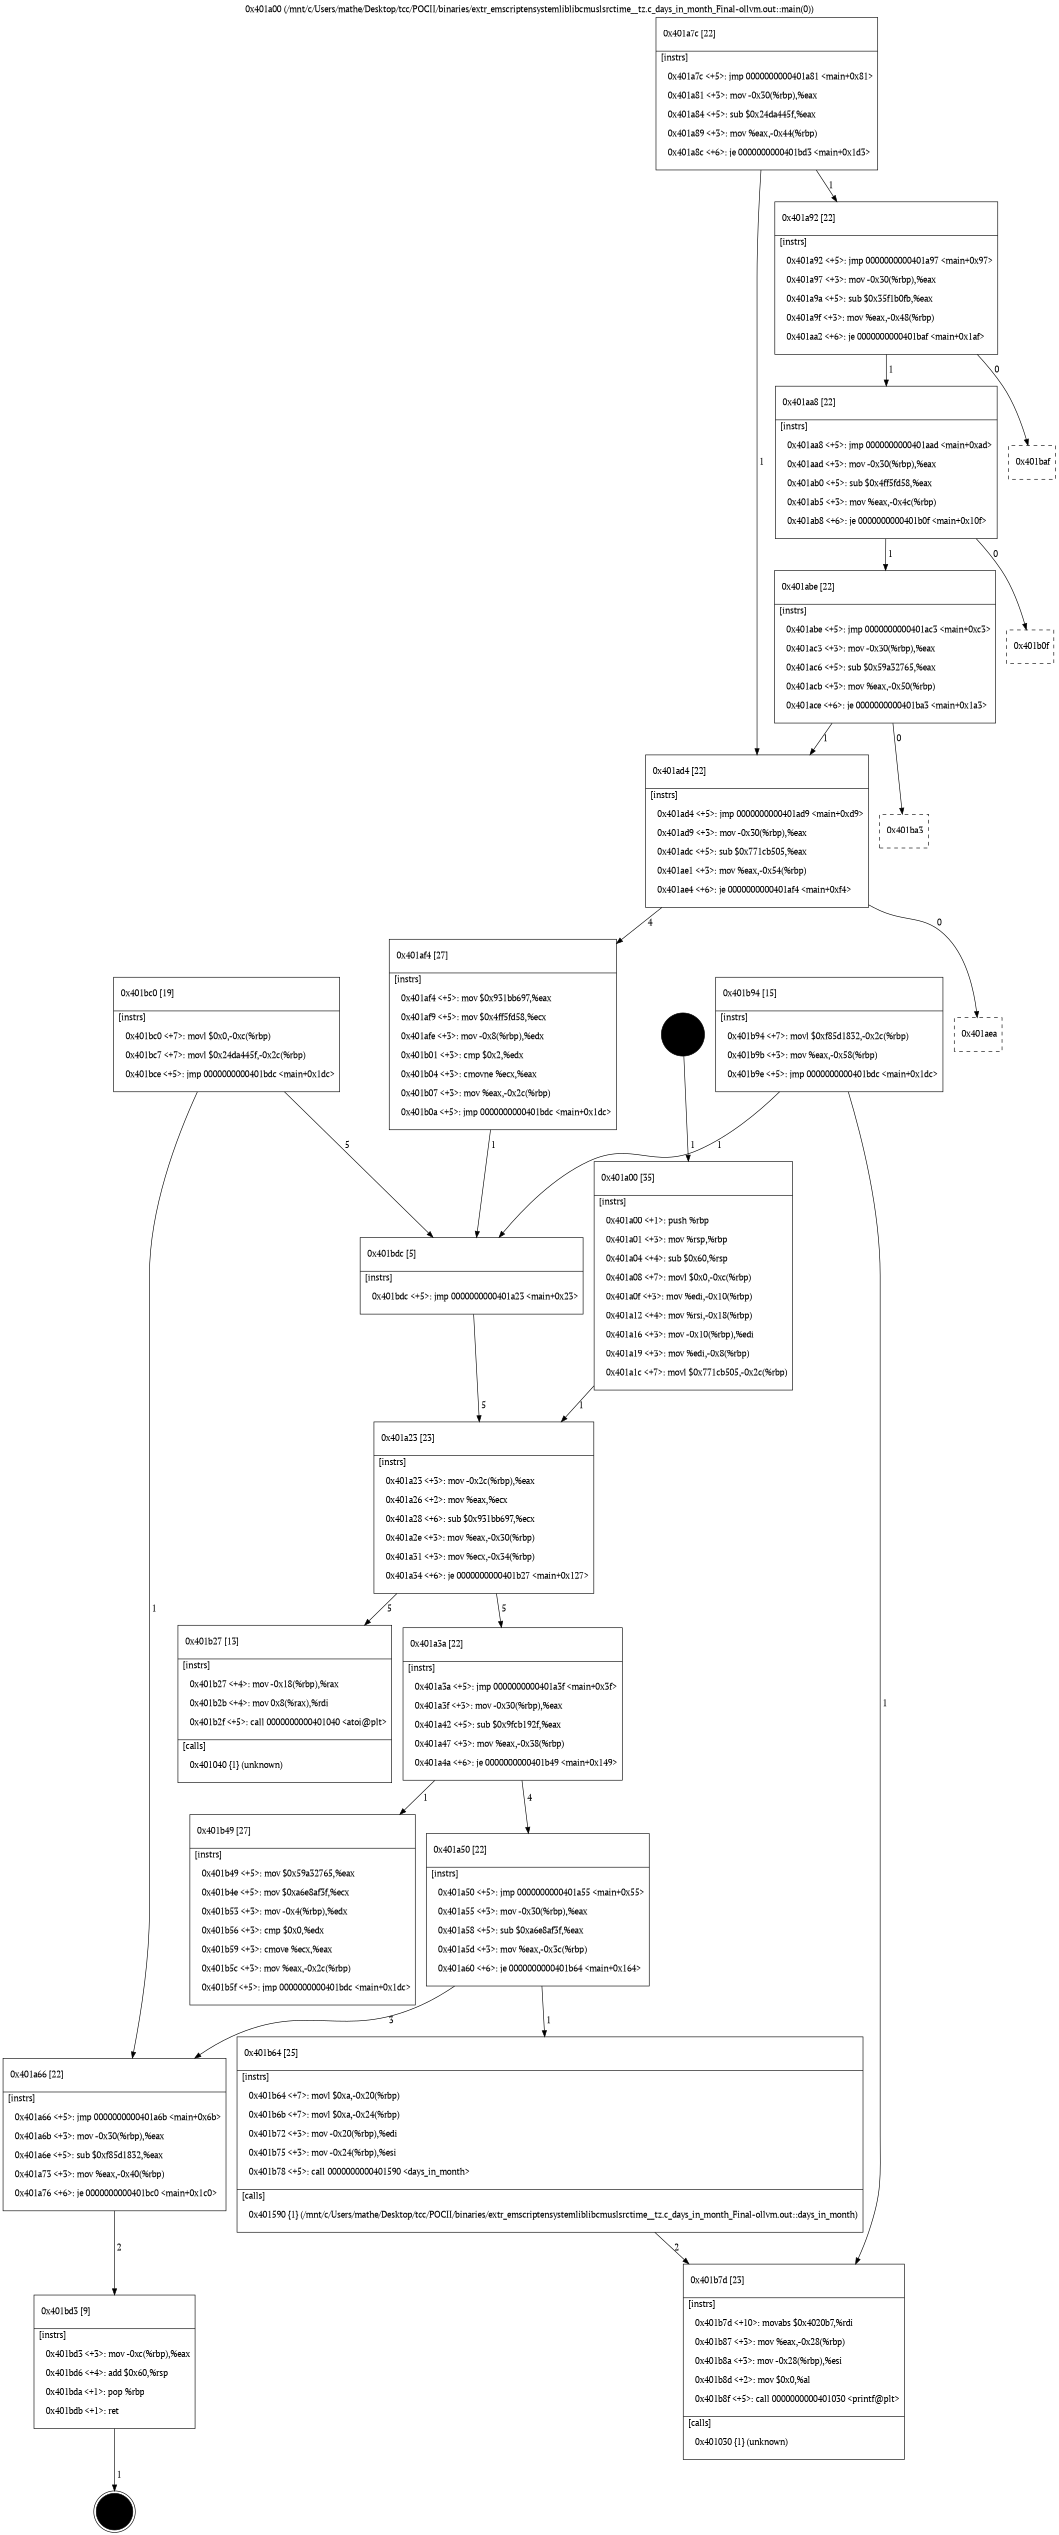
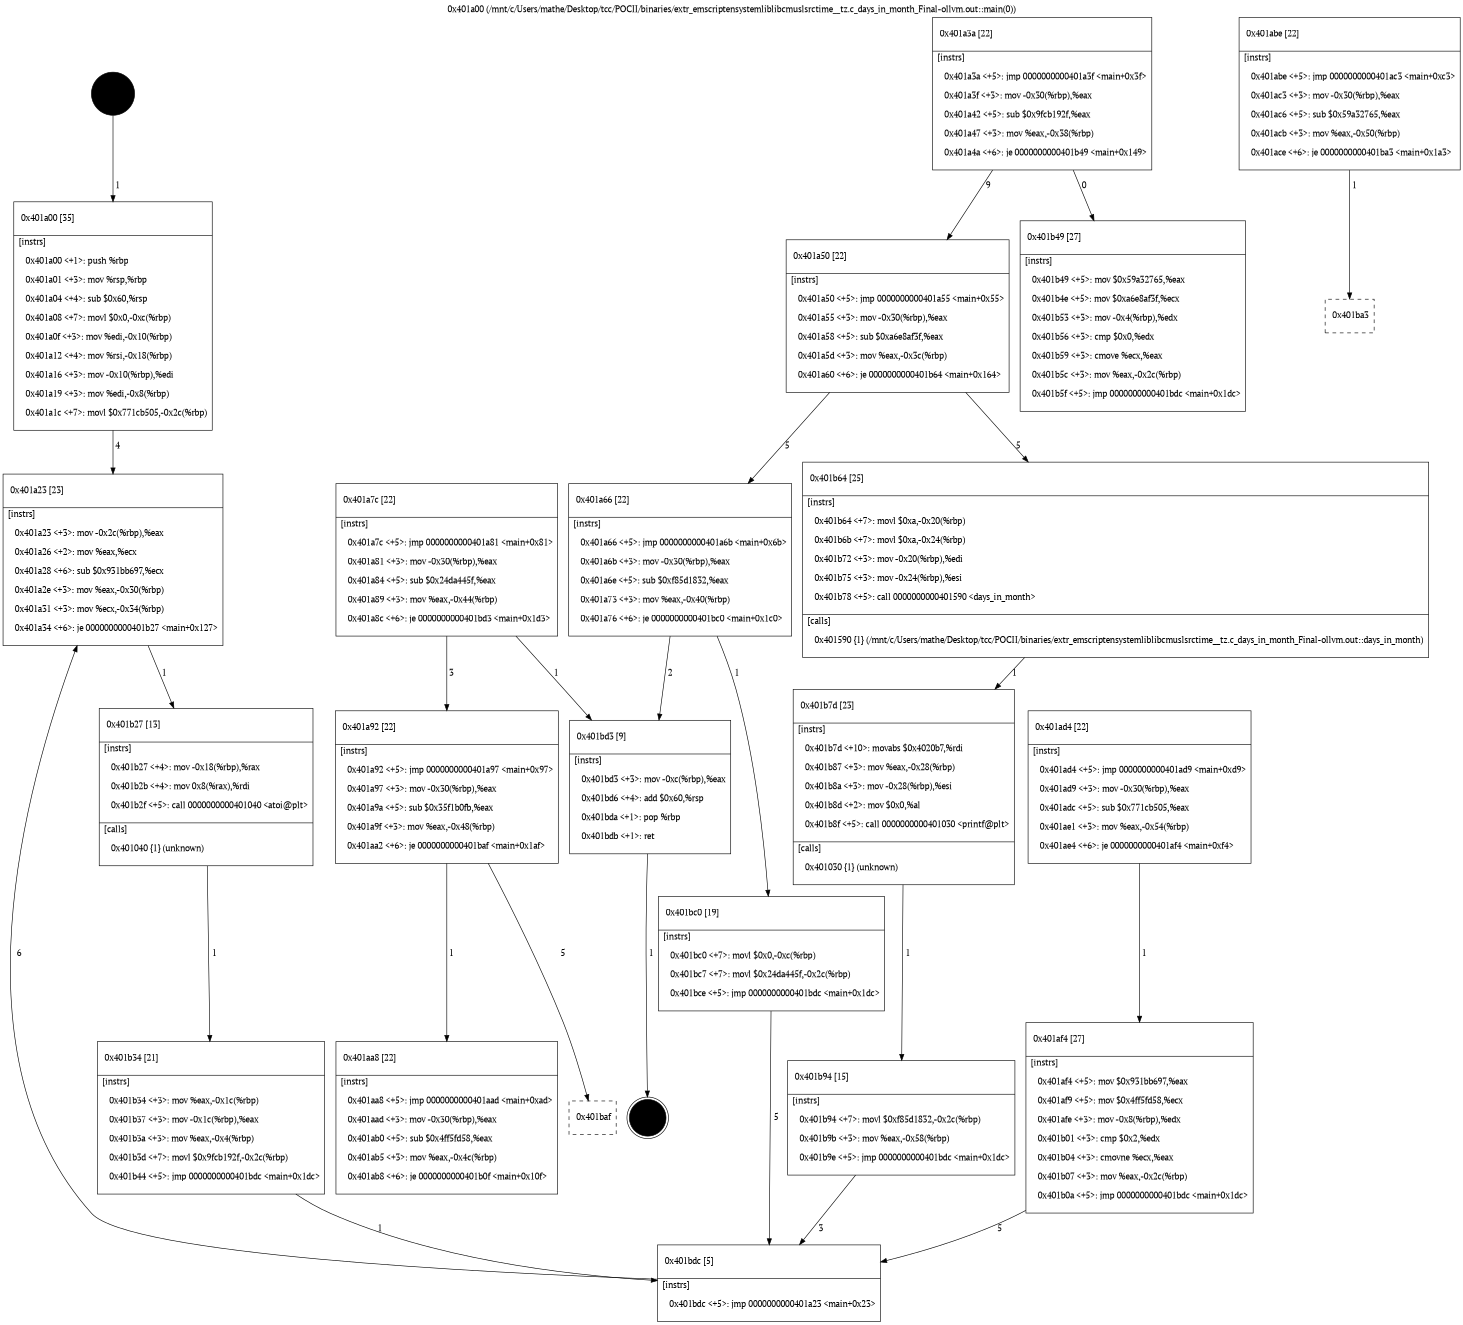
  digraph {
    fontname="PT Serif"
    label="0x401a00 (/mnt/c/Users/mathe/Desktop/tcc/POCII/binaries/extr_emscriptensystemliblibcmuslsrctime__tz.c_days_in_month_Final-ollvm.out::main(0))"
    labelloc=t
    node [fontname="PT Serif" shape=record]
    edge [fontname="PT Serif"]
    Entry [fillcolor=black height=0.3 shape=circle style=filled width=0.3]
    n2 [label="{\n     0x401a00 [35]\l\n     | [instrs]\l\n     &nbsp;&nbsp;0x401a00 \<+1\>: push %rbp\l\n     &nbsp;&nbsp;0x401a01 \<+3\>: mov %rsp,%rbp\l\n     &nbsp;&nbsp;0x401a04 \<+4\>: sub $0x60,%rsp\l\n     &nbsp;&nbsp;0x401a08 \<+7\>: movl $0x0,-0xc(%rbp)\l\n     &nbsp;&nbsp;0x401a0f \<+3\>: mov %edi,-0x10(%rbp)\l\n     &nbsp;&nbsp;0x401a12 \<+4\>: mov %rsi,-0x18(%rbp)\l\n     &nbsp;&nbsp;0x401a16 \<+3\>: mov -0x10(%rbp),%edi\l\n     &nbsp;&nbsp;0x401a19 \<+3\>: mov %edi,-0x8(%rbp)\l\n     &nbsp;&nbsp;0x401a1c \<+7\>: movl $0x771cb505,-0x2c(%rbp)\l\n  }"]
    n3 [label="{\n     0x401a23 [23]\l\n     | [instrs]\l\n     &nbsp;&nbsp;0x401a23 \<+3\>: mov -0x2c(%rbp),%eax\l\n     &nbsp;&nbsp;0x401a26 \<+2\>: mov %eax,%ecx\l\n     &nbsp;&nbsp;0x401a28 \<+6\>: sub $0x931bb697,%ecx\l\n     &nbsp;&nbsp;0x401a2e \<+3\>: mov %eax,-0x30(%rbp)\l\n     &nbsp;&nbsp;0x401a31 \<+3\>: mov %ecx,-0x34(%rbp)\l\n     &nbsp;&nbsp;0x401a34 \<+6\>: je 0000000000401b27 \<main+0x127\>\l\n  }"]
    n4 [label="{\n     0x401b27 [13]\l\n     | [instrs]\l\n     &nbsp;&nbsp;0x401b27 \<+4\>: mov -0x18(%rbp),%rax\l\n     &nbsp;&nbsp;0x401b2b \<+4\>: mov 0x8(%rax),%rdi\l\n     &nbsp;&nbsp;0x401b2f \<+5\>: call 0000000000401040 \<atoi@plt\>\l\n     | [calls]\l\n     &nbsp;&nbsp;0x401040 \{1\} (unknown)\l\n  }"]
    n5 [label="{\n     0x401a3a [22]\l\n     | [instrs]\l\n     &nbsp;&nbsp;0x401a3a \<+5\>: jmp 0000000000401a3f \<main+0x3f\>\l\n     &nbsp;&nbsp;0x401a3f \<+3\>: mov -0x30(%rbp),%eax\l\n     &nbsp;&nbsp;0x401a42 \<+5\>: sub $0x9fcb192f,%eax\l\n     &nbsp;&nbsp;0x401a47 \<+3\>: mov %eax,-0x38(%rbp)\l\n     &nbsp;&nbsp;0x401a4a \<+6\>: je 0000000000401b49 \<main+0x149\>\l\n  }"]
+   n6 [label="{\n     0x401b34 [21]\l\n     | [instrs]\l\n     &nbsp;&nbsp;0x401b34 \<+3\>: mov %eax,-0x1c(%rbp)\l\n     &nbsp;&nbsp;0x401b37 \<+3\>: mov -0x1c(%rbp),%eax\l\n     &nbsp;&nbsp;0x401b3a \<+3\>: mov %eax,-0x4(%rbp)\l\n     &nbsp;&nbsp;0x401b3d \<+7\>: movl $0x9fcb192f,-0x2c(%rbp)\l\n     &nbsp;&nbsp;0x401b44 \<+5\>: jmp 0000000000401bdc \<main+0x1dc\>\l\n  }"]
    n7 [label="{\n     0x401b49 [27]\l\n     | [instrs]\l\n     &nbsp;&nbsp;0x401b49 \<+5\>: mov $0x59a32765,%eax\l\n     &nbsp;&nbsp;0x401b4e \<+5\>: mov $0xa6e8af3f,%ecx\l\n     &nbsp;&nbsp;0x401b53 \<+3\>: mov -0x4(%rbp),%edx\l\n     &nbsp;&nbsp;0x401b56 \<+3\>: cmp $0x0,%edx\l\n     &nbsp;&nbsp;0x401b59 \<+3\>: cmove %ecx,%eax\l\n     &nbsp;&nbsp;0x401b5c \<+3\>: mov %eax,-0x2c(%rbp)\l\n     &nbsp;&nbsp;0x401b5f \<+5\>: jmp 0000000000401bdc \<main+0x1dc\>\l\n  }"]
    n8 [label="{\n     0x401a50 [22]\l\n     | [instrs]\l\n     &nbsp;&nbsp;0x401a50 \<+5\>: jmp 0000000000401a55 \<main+0x55\>\l\n     &nbsp;&nbsp;0x401a55 \<+3\>: mov -0x30(%rbp),%eax\l\n     &nbsp;&nbsp;0x401a58 \<+5\>: sub $0xa6e8af3f,%eax\l\n     &nbsp;&nbsp;0x401a5d \<+3\>: mov %eax,-0x3c(%rbp)\l\n     &nbsp;&nbsp;0x401a60 \<+6\>: je 0000000000401b64 \<main+0x164\>\l\n  }"]
    n9 [label="{\n     0x401bdc [5]\l\n     | [instrs]\l\n     &nbsp;&nbsp;0x401bdc \<+5\>: jmp 0000000000401a23 \<main+0x23\>\l\n  }"]
    n10 [label="{\n     0x401b64 [25]\l\n     | [instrs]\l\n     &nbsp;&nbsp;0x401b64 \<+7\>: movl $0xa,-0x20(%rbp)\l\n     &nbsp;&nbsp;0x401b6b \<+7\>: movl $0xa,-0x24(%rbp)\l\n     &nbsp;&nbsp;0x401b72 \<+3\>: mov -0x20(%rbp),%edi\l\n     &nbsp;&nbsp;0x401b75 \<+3\>: mov -0x24(%rbp),%esi\l\n     &nbsp;&nbsp;0x401b78 \<+5\>: call 0000000000401590 \<days_in_month\>\l\n     | [calls]\l\n     &nbsp;&nbsp;0x401590 \{1\} (/mnt/c/Users/mathe/Desktop/tcc/POCII/binaries/extr_emscriptensystemliblibcmuslsrctime__tz.c_days_in_month_Final-ollvm.out::days_in_month)\l\n  }"]
    n11 [label="{\n     0x401a66 [22]\l\n     | [instrs]\l\n     &nbsp;&nbsp;0x401a66 \<+5\>: jmp 0000000000401a6b \<main+0x6b\>\l\n     &nbsp;&nbsp;0x401a6b \<+3\>: mov -0x30(%rbp),%eax\l\n     &nbsp;&nbsp;0x401a6e \<+5\>: sub $0xf85d1832,%eax\l\n     &nbsp;&nbsp;0x401a73 \<+3\>: mov %eax,-0x40(%rbp)\l\n     &nbsp;&nbsp;0x401a76 \<+6\>: je 0000000000401bc0 \<main+0x1c0\>\l\n  }"]
    Exit [fillcolor=black height=0.3 peripheries=2 shape=circle style=filled width=0.3]
    n13 [label="{\n     0x401b7d [23]\l\n     | [instrs]\l\n     &nbsp;&nbsp;0x401b7d \<+10\>: movabs $0x4020b7,%rdi\l\n     &nbsp;&nbsp;0x401b87 \<+3\>: mov %eax,-0x28(%rbp)\l\n     &nbsp;&nbsp;0x401b8a \<+3\>: mov -0x28(%rbp),%esi\l\n     &nbsp;&nbsp;0x401b8d \<+2\>: mov $0x0,%al\l\n     &nbsp;&nbsp;0x401b8f \<+5\>: call 0000000000401030 \<printf@plt\>\l\n     | [calls]\l\n     &nbsp;&nbsp;0x401030 \{1\} (unknown)\l\n  }"]
    n14 [label="{\n     0x401bc0 [19]\l\n     | [instrs]\l\n     &nbsp;&nbsp;0x401bc0 \<+7\>: movl $0x0,-0xc(%rbp)\l\n     &nbsp;&nbsp;0x401bc7 \<+7\>: movl $0x24da445f,-0x2c(%rbp)\l\n     &nbsp;&nbsp;0x401bce \<+5\>: jmp 0000000000401bdc \<main+0x1dc\>\l\n  }"]
    n15 [label="{\n     0x401bd3 [9]\l\n     | [instrs]\l\n     &nbsp;&nbsp;0x401bd3 \<+3\>: mov -0xc(%rbp),%eax\l\n     &nbsp;&nbsp;0x401bd6 \<+4\>: add $0x60,%rsp\l\n     &nbsp;&nbsp;0x401bda \<+1\>: pop %rbp\l\n     &nbsp;&nbsp;0x401bdb \<+1\>: ret\l\n  }"]
    n16 [label="{\n     0x401b94 [15]\l\n     | [instrs]\l\n     &nbsp;&nbsp;0x401b94 \<+7\>: movl $0xf85d1832,-0x2c(%rbp)\l\n     &nbsp;&nbsp;0x401b9b \<+3\>: mov %eax,-0x58(%rbp)\l\n     &nbsp;&nbsp;0x401b9e \<+5\>: jmp 0000000000401bdc \<main+0x1dc\>\l\n  }"]
    n17 [label="{\n     0x401a7c [22]\l\n     | [instrs]\l\n     &nbsp;&nbsp;0x401a7c \<+5\>: jmp 0000000000401a81 \<main+0x81\>\l\n     &nbsp;&nbsp;0x401a81 \<+3\>: mov -0x30(%rbp),%eax\l\n     &nbsp;&nbsp;0x401a84 \<+5\>: sub $0x24da445f,%eax\l\n     &nbsp;&nbsp;0x401a89 \<+3\>: mov %eax,-0x44(%rbp)\l\n     &nbsp;&nbsp;0x401a8c \<+6\>: je 0000000000401bd3 \<main+0x1d3\>\l\n  }"]
    n18 [label="{\n     0x401a92 [22]\l\n     | [instrs]\l\n     &nbsp;&nbsp;0x401a92 \<+5\>: jmp 0000000000401a97 \<main+0x97\>\l\n     &nbsp;&nbsp;0x401a97 \<+3\>: mov -0x30(%rbp),%eax\l\n     &nbsp;&nbsp;0x401a9a \<+5\>: sub $0x35f1b0fb,%eax\l\n     &nbsp;&nbsp;0x401a9f \<+3\>: mov %eax,-0x48(%rbp)\l\n     &nbsp;&nbsp;0x401aa2 \<+6\>: je 0000000000401baf \<main+0x1af\>\l\n  }"]
    n19 [label="{\n     0x401baf\l\n  }" style=dashed]
    n20 [label="{\n     0x401aa8 [22]\l\n     | [instrs]\l\n     &nbsp;&nbsp;0x401aa8 \<+5\>: jmp 0000000000401aad \<main+0xad\>\l\n     &nbsp;&nbsp;0x401aad \<+3\>: mov -0x30(%rbp),%eax\l\n     &nbsp;&nbsp;0x401ab0 \<+5\>: sub $0x4ff5fd58,%eax\l\n     &nbsp;&nbsp;0x401ab5 \<+3\>: mov %eax,-0x4c(%rbp)\l\n     &nbsp;&nbsp;0x401ab8 \<+6\>: je 0000000000401b0f \<main+0x10f\>\l\n  }"]
-   n21 [label="{\n     0x401b0f\l\n  }" style=dashed]
    n22 [label="{\n     0x401abe [22]\l\n     | [instrs]\l\n     &nbsp;&nbsp;0x401abe \<+5\>: jmp 0000000000401ac3 \<main+0xc3\>\l\n     &nbsp;&nbsp;0x401ac3 \<+3\>: mov -0x30(%rbp),%eax\l\n     &nbsp;&nbsp;0x401ac6 \<+5\>: sub $0x59a32765,%eax\l\n     &nbsp;&nbsp;0x401acb \<+3\>: mov %eax,-0x50(%rbp)\l\n     &nbsp;&nbsp;0x401ace \<+6\>: je 0000000000401ba3 \<main+0x1a3\>\l\n  }"]
    n23 [label="{\n     0x401ba3\l\n  }" style=dashed]
    n24 [label="{\n     0x401ad4 [22]\l\n     | [instrs]\l\n     &nbsp;&nbsp;0x401ad4 \<+5\>: jmp 0000000000401ad9 \<main+0xd9\>\l\n     &nbsp;&nbsp;0x401ad9 \<+3\>: mov -0x30(%rbp),%eax\l\n     &nbsp;&nbsp;0x401adc \<+5\>: sub $0x771cb505,%eax\l\n     &nbsp;&nbsp;0x401ae1 \<+3\>: mov %eax,-0x54(%rbp)\l\n     &nbsp;&nbsp;0x401ae4 \<+6\>: je 0000000000401af4 \<main+0xf4\>\l\n  }"]
-   n25 [label="{\n     0x401aea\l\n  }" style=dashed]
    n26 [label="{\n     0x401af4 [27]\l\n     | [instrs]\l\n     &nbsp;&nbsp;0x401af4 \<+5\>: mov $0x931bb697,%eax\l\n     &nbsp;&nbsp;0x401af9 \<+5\>: mov $0x4ff5fd58,%ecx\l\n     &nbsp;&nbsp;0x401afe \<+3\>: mov -0x8(%rbp),%edx\l\n     &nbsp;&nbsp;0x401b01 \<+3\>: cmp $0x2,%edx\l\n     &nbsp;&nbsp;0x401b04 \<+3\>: cmovne %ecx,%eax\l\n     &nbsp;&nbsp;0x401b07 \<+3\>: mov %eax,-0x2c(%rbp)\l\n     &nbsp;&nbsp;0x401b0a \<+5\>: jmp 0000000000401bdc \<main+0x1dc\>\l\n  }"]
    Entry -> n2 [label=" 1"]
-   n2 -> n3 [label=" 1"]
-   n3 -> n4 [label=" 5"]
-   n3 -> n5 [label=" 5"]
-   n5 -> n7 [label=" 1"]
-   n5 -> n8 [label=" 4"]
-   n8 -> n10 [label=" 1"]
-   n8 -> n11 [label=" 3"]
-   n9 -> n3 [label=" 5"]
-   n10 -> n13 [label=" 2"]
-   n14 -> n11 [label=" 1"]
+   n2 -> n3 [label=" 4"]
+   n3 -> n4 [label=" 1"]
+   n4 -> n6 [label=" 1"]
+   n5 -> n7 [label=" 0"]
+   n5 -> n8 [label=" 9"]
+   n6 -> n9 [label=" 1"]
+   n8 -> n10 [label=" 5"]
+   n8 -> n11 [label=" 5"]
+   n9 -> n3 [label=" 6"]
+   n10 -> n13 [label=" 1"]
+   n11 -> n14 [label=" 1"]
    n11 -> n15 [label=" 2"]
-   n16 -> n13 [label=" 1"]
+   n13 -> n16 [label=" 1"]
    n14 -> n9 [label=" 5"]
    n15 -> Exit [label=" 1"]
-   n16 -> n9 [label=" 1"]
-   n17 -> n24 [label=" 1"]
-   n17 -> n18 [label=" 1"]
-   n18 -> n19 [label=" 0"]
+   n16 -> n9 [label=" 3"]
+   n17 -> n15 [label=" 1"]
+   n17 -> n18 [label=" 3"]
+   n18 -> n19 [label=" 5"]
    n18 -> n20 [label=" 1"]
-   n20 -> n21 [label=" 0"]
-   n20 -> n22 [label=" 1"]
-   n22 -> n23 [label=" 0"]
-   n22 -> n24 [label=" 1"]
-   n24 -> n25 [label=" 0"]
-   n24 -> n26 [label=" 4"]
-   n26 -> n9 [label=" 1"]
+   n22 -> n23 [label=" 1"]
+   n24 -> n26 [label=" 1"]
+   n26 -> n9 [label=" 5"]
  }
